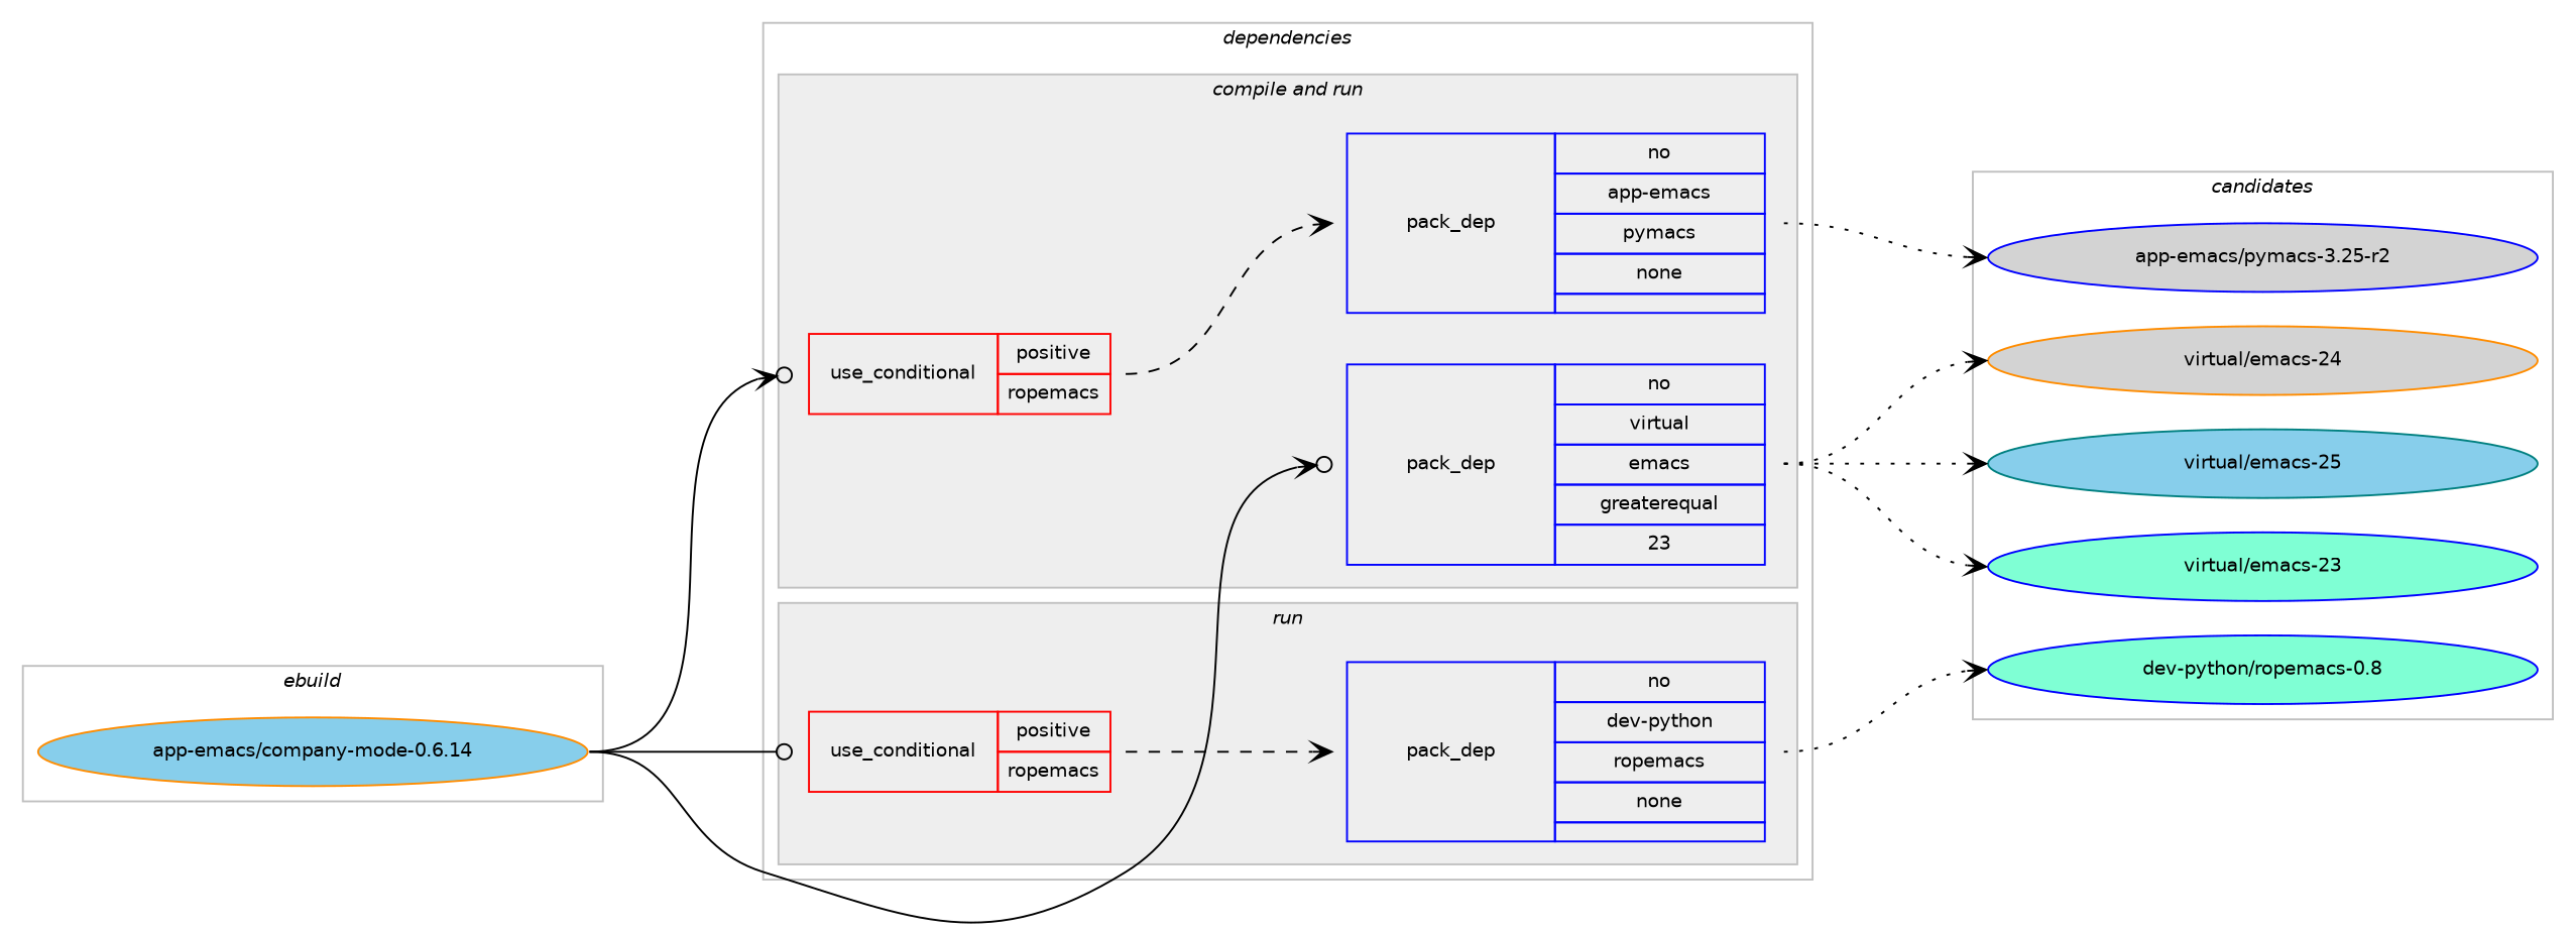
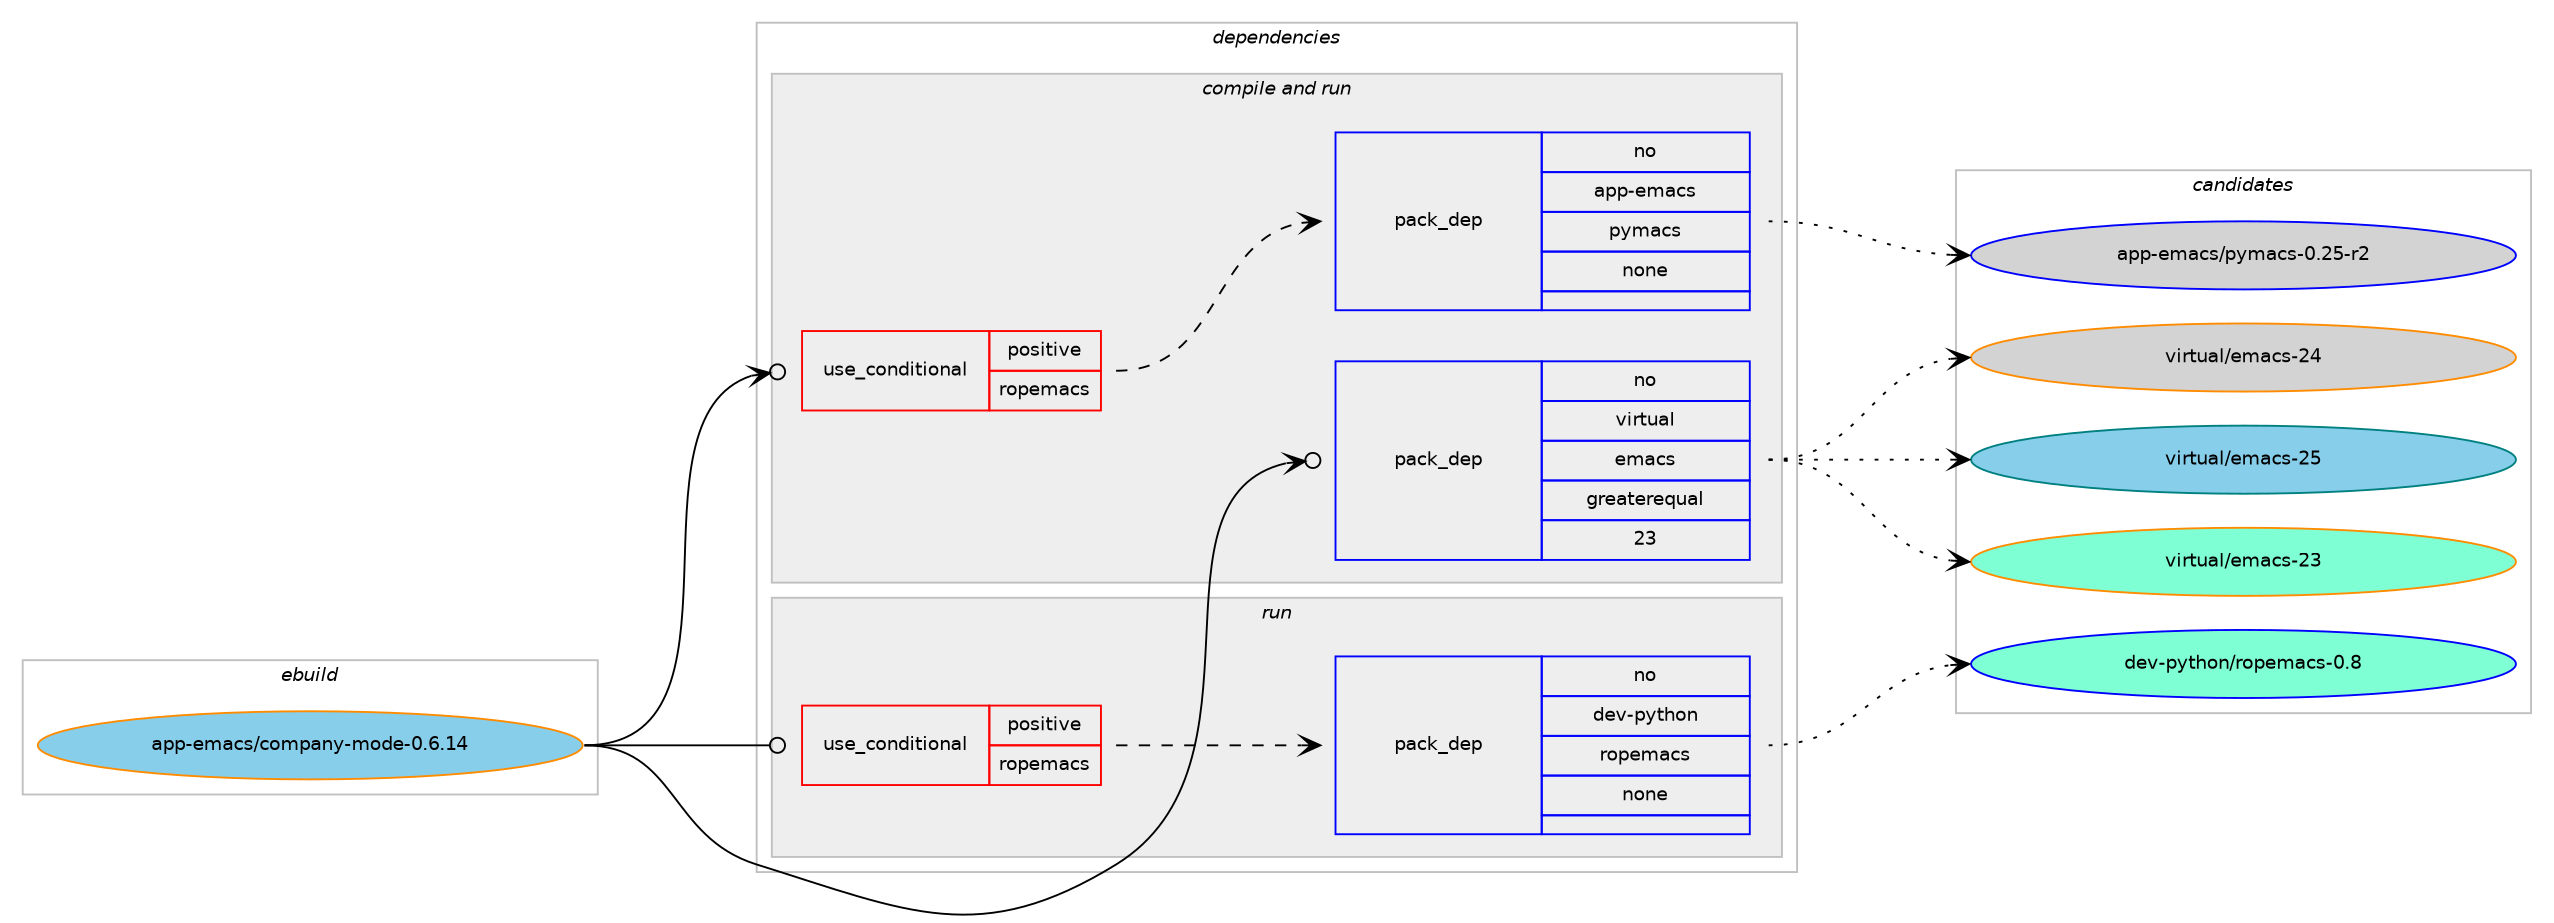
  digraph {
    compound=true
    concentrate=true
    fontname=Helvetica
    fontsize=10
    newrank=true
    rankdir=LR
    ranksep=1.5
    node [color=blue fontname=Helvetica fontsize=10 style=filled]
    edge [arrowhead=vee headport=w style=dotted tailport=e weight=20]
    n1 [color=darkorange fillcolor=skyblue label="app-emacs/company-mode-0.6.14" width=4]
    n2 [label=<<TABLE BORDER="0" CELLBORDER="1" CELLSPACING="0" CELLPADDING="4" WIDTH="220"><TR><TD ROWSPAN="6" CELLPADDING="30">pack_dep</TD></TR><TR><TD WIDTH="110">no</TD></TR><TR><TD>app-emacs</TD></TR><TR><TD>pymacs</TD></TR><TR><TD>none</TD></TR><TR><TD></TD></TR></TABLE>> shape=none style=""]
    n3 [color=red label=<<TABLE BORDER="0" CELLBORDER="1" CELLSPACING="0" CELLPADDING="4"><TR><TD ROWSPAN="3" CELLPADDING="10">use_conditional</TD></TR><TR><TD>positive</TD></TR><TR><TD>ropemacs</TD></TR></TABLE>> shape=none style=""]
    n4 [label=<<TABLE BORDER="0" CELLBORDER="1" CELLSPACING="0" CELLPADDING="4" WIDTH="220"><TR><TD ROWSPAN="6" CELLPADDING="30">pack_dep</TD></TR><TR><TD WIDTH="110">no</TD></TR><TR><TD>virtual</TD></TR><TR><TD>emacs</TD></TR><TR><TD>greaterequal</TD></TR><TR><TD>23</TD></TR></TABLE>> shape=none style=""]
    n5 [label=<<TABLE BORDER="0" CELLBORDER="1" CELLSPACING="0" CELLPADDING="4" WIDTH="220"><TR><TD ROWSPAN="6" CELLPADDING="30">pack_dep</TD></TR><TR><TD WIDTH="110">no</TD></TR><TR><TD>dev-python</TD></TR><TR><TD>ropemacs</TD></TR><TR><TD>none</TD></TR><TR><TD></TD></TR></TABLE>> shape=none style=""]
    n6 [color=red label=<<TABLE BORDER="0" CELLBORDER="1" CELLSPACING="0" CELLPADDING="4"><TR><TD ROWSPAN="3" CELLPADDING="10">use_conditional</TD></TR><TR><TD>positive</TD></TR><TR><TD>ropemacs</TD></TR></TABLE>> shape=none style=""]
-   n7 [fillcolor=lightgrey label="app-emacs/pymacs-3.25-r2" width=4]
-   n8 [fillcolor=aquamarine label="virtual/emacs-23" width=4]
+   n7 [fillcolor=lightgrey label="app-emacs/pymacs-0.25-r2" width=4]
+   n8 [color=darkorange fillcolor=aquamarine label="virtual/emacs-23" width=4]
    n9 [color=darkorange fillcolor=lightgrey label="virtual/emacs-24" width=4]
    n10 [color=teal fillcolor=skyblue label="virtual/emacs-25" width=4]
    n11 [fillcolor=aquamarine label="dev-python/ropemacs-0.8" width=4]
    subgraph cluster_1 {
      color=gray
      label=<<i>ebuild</i>>
      rank=same
      n1
    }
    subgraph cluster_2 {
      color=gray
      label=<<i>dependencies</i>>
      subgraph cluster_3 {
        color=gray
        fillcolor="#eeeeee"
        label=<<i>compile</i>>
        style=filled
      }
      subgraph cluster_4 {
        color=gray
        fillcolor="#eeeeee"
        label=<<i>compile and run</i>>
        style=filled
        subgraph sub_5 {
          color=gray
          fillcolor="#eeeeee"
          label=<<i>compile and run</i>>
          style=filled
          n3
          subgraph sub_6 {
            color=gray
            fillcolor="#eeeeee"
            label=<<i>compile and run</i>>
            style=filled
            n2
          }
        }
        subgraph sub_7 {
          color=gray
          fillcolor="#eeeeee"
          label=<<i>compile and run</i>>
          style=filled
          n4
        }
      }
      subgraph cluster_8 {
        color=gray
        fillcolor="#eeeeee"
        label=<<i>run</i>>
        style=filled
        subgraph sub_9 {
          color=gray
          fillcolor="#eeeeee"
          label=<<i>run</i>>
          style=filled
          n6
          subgraph sub_10 {
            color=gray
            fillcolor="#eeeeee"
            label=<<i>run</i>>
            style=filled
            n5
          }
        }
      }
    }
    subgraph cluster_11 {
      color=gray
      label=<<i>candidates</i>>
      rank=same
      subgraph sub_12 {
        color=black
        label=<<i>candidates</i>>
        nodesep=1
        rank=same
        n7
      }
      subgraph sub_13 {
        color=black
        label=<<i>candidates</i>>
        nodesep=1
        rank=same
        n8
        n9
        n10
      }
      subgraph sub_14 {
        color=black
        label=<<i>candidates</i>>
        nodesep=1
        rank=same
        n11
      }
    }
    n1 -> n3 [arrowhead=odotvee style=solid]
    n1 -> n4 [arrowhead=odotvee style=solid]
    n1 -> n6 [arrowhead=odot style=solid]
    n2 -> n7 [weight=100]
    n3 -> n2 [style=dashed]
    n4 -> n8 [weight=100]
    n4 -> n9 [weight=100]
    n4 -> n10 [weight=100]
    n5 -> n11 [weight=100]
    n6 -> n5 [style=dashed]
  }
